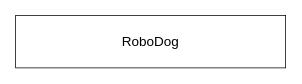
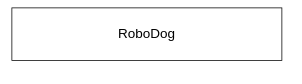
  <mxCell id="0" />
  <mxCell id="1" parent="0" />
- <mxCell id="2" value="&lt;font style=&quot;font-size: 18px&quot;&gt;RoboDog&lt;/font&gt;" style="rounded=0;whiteSpace=wrap;html=1;" parent="1" vertex="1"><mxGeometry x="20" y="20" width="360" height="70" as="geometry" /></mxCell>
+ <mxCell id="2" value="&lt;font style=&quot;font-size: 18px&quot;&gt;RoboDog&lt;/font&gt;" style="rounded=0;whiteSpace=wrap;html=1;" parent="1" vertex="1"><mxGeometry x="15" y="10" width="360" height="70" as="geometry" /></mxCell>
